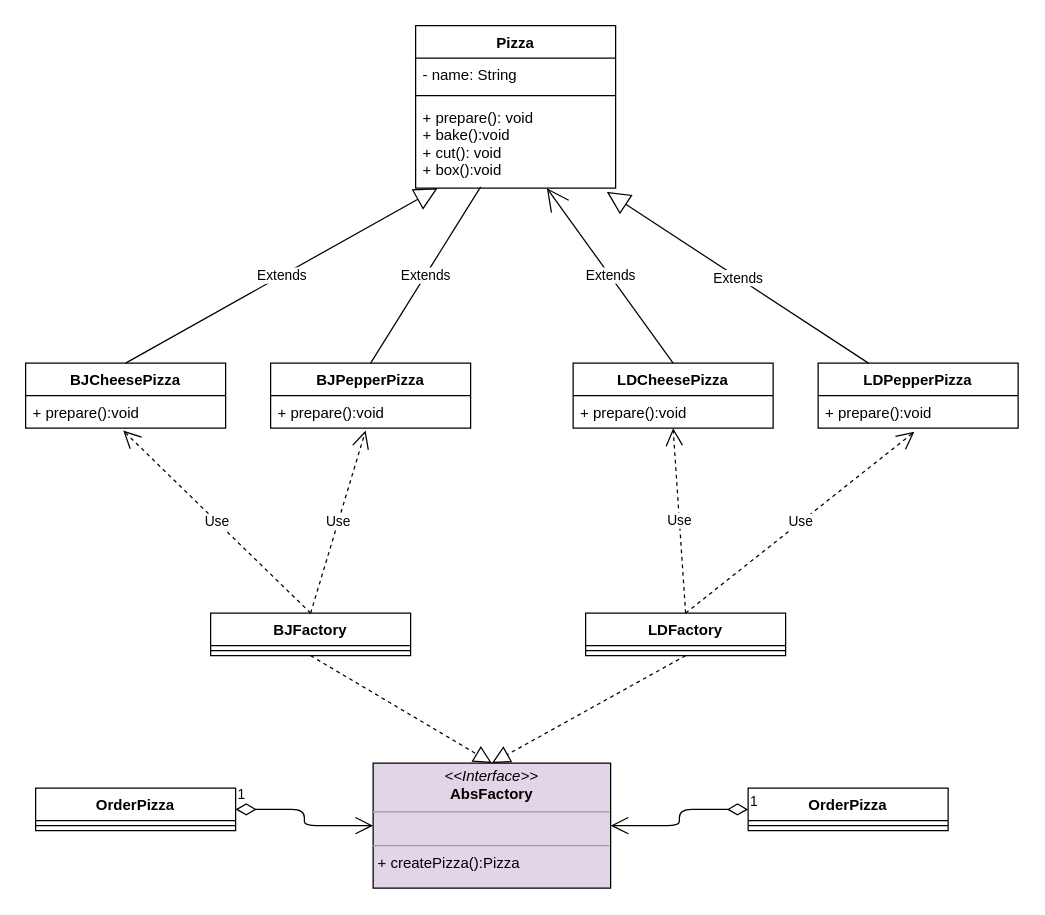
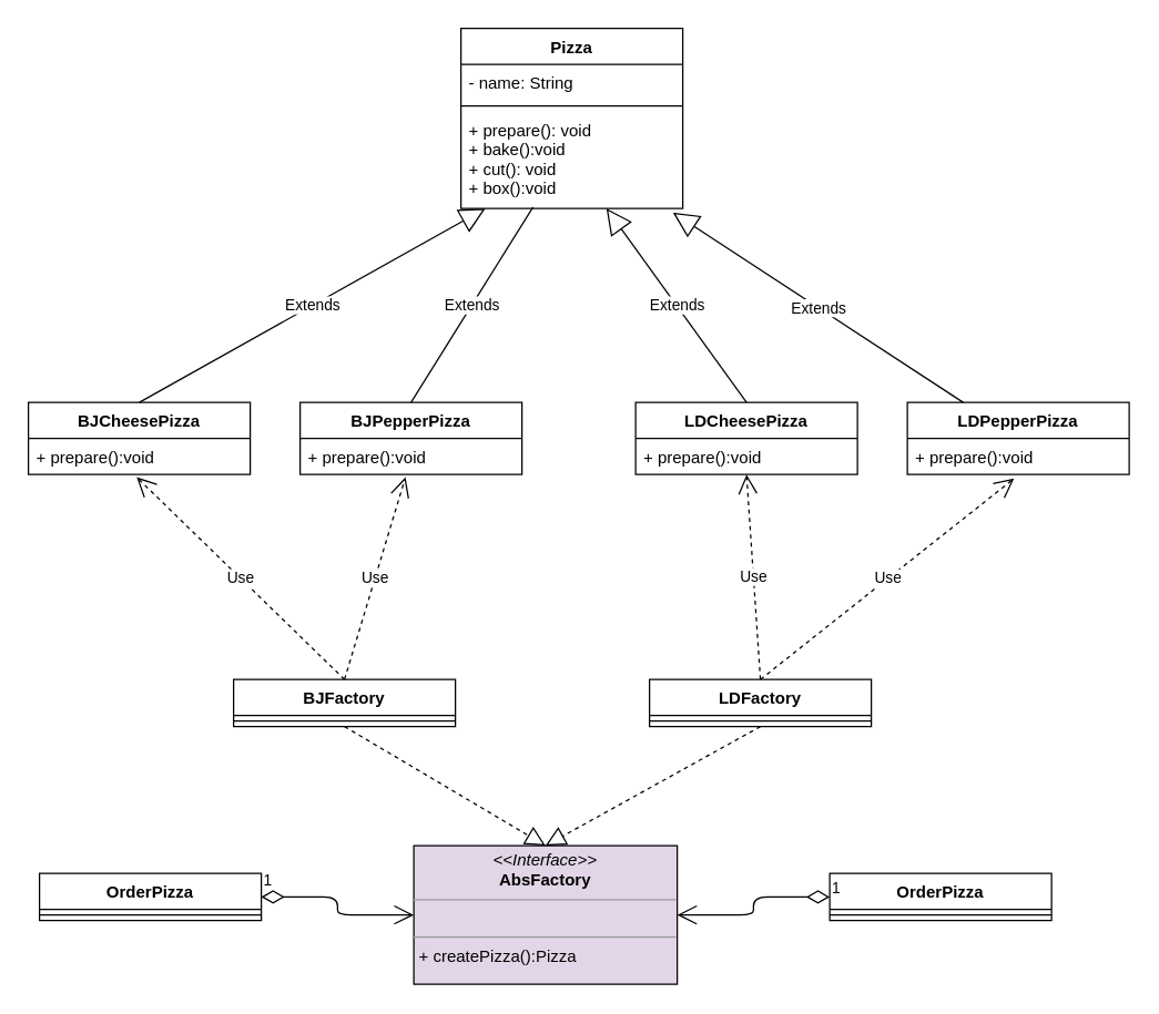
  <mxCell id="0" />
  <mxCell id="1" parent="0" />
  <mxCell id="2" value="Pizza" style="swimlane;fontStyle=1;align=center;verticalAlign=top;childLayout=stackLayout;horizontal=1;startSize=26;horizontalStack=0;resizeParent=1;resizeParentMax=0;resizeLast=0;collapsible=1;marginBottom=0;" vertex="1" parent="1"><mxGeometry x="332" y="20" width="160" height="130" as="geometry"><mxRectangle x="320" y="190" width="60" height="26" as="alternateBounds" /></mxGeometry></mxCell>
  <mxCell id="3" value="- name: String" style="text;strokeColor=none;fillColor=none;align=left;verticalAlign=top;spacingLeft=4;spacingRight=4;overflow=hidden;rotatable=0;points=[[0,0.5],[1,0.5]];portConstraint=eastwest;" vertex="1" parent="2"><mxGeometry y="26" width="160" height="26" as="geometry" /></mxCell>
  <mxCell id="4" value="" style="line;strokeWidth=1;fillColor=none;align=left;verticalAlign=middle;spacingTop=-1;spacingLeft=3;spacingRight=3;rotatable=0;labelPosition=right;points=[];portConstraint=eastwest;" vertex="1" parent="2"><mxGeometry y="52" width="160" height="8" as="geometry" /></mxCell>
  <mxCell id="5" value="+ prepare(): void&#10;+ bake():void&#10;+ cut(): void&#10;+ box():void" style="text;strokeColor=none;fillColor=none;align=left;verticalAlign=top;spacingLeft=4;spacingRight=4;overflow=hidden;rotatable=0;points=[[0,0.5],[1,0.5]];portConstraint=eastwest;" vertex="1" parent="2"><mxGeometry y="60" width="160" height="70" as="geometry" /></mxCell>
  <mxCell id="6" value="BJCheesePizza" style="swimlane;fontStyle=1;align=center;verticalAlign=top;childLayout=stackLayout;horizontal=1;startSize=26;horizontalStack=0;resizeParent=1;resizeParentMax=0;resizeLast=0;collapsible=1;marginBottom=0;" vertex="1" parent="1"><mxGeometry x="20" y="290" width="160" height="52" as="geometry" /></mxCell>
  <mxCell id="7" value="+ prepare():void" style="text;strokeColor=none;fillColor=none;align=left;verticalAlign=top;spacingLeft=4;spacingRight=4;overflow=hidden;rotatable=0;points=[[0,0.5],[1,0.5]];portConstraint=eastwest;" vertex="1" parent="6"><mxGeometry y="26" width="160" height="26" as="geometry" /></mxCell>
  <mxCell id="8" value="Extends" style="endArrow=block;endSize=16;endFill=0;html=1;exitX=0.5;exitY=0;exitDx=0;exitDy=0;" edge="1" parent="1" source="6" target="5"><mxGeometry width="160" relative="1" as="geometry"><mxPoint x="202" y="500" as="sourcePoint" /><mxPoint x="362" y="500" as="targetPoint" /></mxGeometry></mxCell>
  <mxCell id="9" value="BJPepperPizza" style="swimlane;fontStyle=1;align=center;verticalAlign=top;childLayout=stackLayout;horizontal=1;startSize=26;horizontalStack=0;resizeParent=1;resizeParentMax=0;resizeLast=0;collapsible=1;marginBottom=0;" vertex="1" parent="1"><mxGeometry x="216" y="290" width="160" height="52" as="geometry" /></mxCell>
  <mxCell id="10" value="+ prepare():void" style="text;strokeColor=none;fillColor=none;align=left;verticalAlign=top;spacingLeft=4;spacingRight=4;overflow=hidden;rotatable=0;points=[[0,0.5],[1,0.5]];portConstraint=eastwest;" vertex="1" parent="9"><mxGeometry y="26" width="160" height="26" as="geometry" /></mxCell>
  <mxCell id="11" value="Extends" style="endArrow=none;endSize=16;endFill=0;html=1;exitX=0.5;exitY=0;exitDx=0;exitDy=0;entryX=0.325;entryY=0.986;entryDx=0;entryDy=0;entryPerimeter=0;" edge="1" parent="1" source="9" target="5"><mxGeometry width="160" relative="1" as="geometry"><mxPoint x="272" y="300" as="sourcePoint" /><mxPoint x="474.703" y="150" as="targetPoint" /></mxGeometry></mxCell>
  <mxCell id="12" value="OrderPizza" style="swimlane;fontStyle=1;align=center;verticalAlign=top;childLayout=stackLayout;horizontal=1;startSize=26;horizontalStack=0;resizeParent=1;resizeParentMax=0;resizeLast=0;collapsible=1;marginBottom=0;" vertex="1" parent="1"><mxGeometry x="28" y="630" width="160" height="34" as="geometry" /></mxCell>
  <mxCell id="13" value="" style="line;strokeWidth=1;fillColor=none;align=left;verticalAlign=middle;spacingTop=-1;spacingLeft=3;spacingRight=3;rotatable=0;labelPosition=right;points=[];portConstraint=eastwest;" vertex="1" parent="12"><mxGeometry y="26" width="160" height="8" as="geometry" /></mxCell>
  <mxCell id="14" value="LDCheesePizza" style="swimlane;fontStyle=1;align=center;verticalAlign=top;childLayout=stackLayout;horizontal=1;startSize=26;horizontalStack=0;resizeParent=1;resizeParentMax=0;resizeLast=0;collapsible=1;marginBottom=0;" vertex="1" parent="1"><mxGeometry x="458" y="290" width="160" height="52" as="geometry" /></mxCell>
  <mxCell id="15" value="+ prepare():void" style="text;strokeColor=none;fillColor=none;align=left;verticalAlign=top;spacingLeft=4;spacingRight=4;overflow=hidden;rotatable=0;points=[[0,0.5],[1,0.5]];portConstraint=eastwest;" vertex="1" parent="14"><mxGeometry y="26" width="160" height="26" as="geometry" /></mxCell>
  <mxCell id="16" value="LDPepperPizza" style="swimlane;fontStyle=1;align=center;verticalAlign=top;childLayout=stackLayout;horizontal=1;startSize=26;horizontalStack=0;resizeParent=1;resizeParentMax=0;resizeLast=0;collapsible=1;marginBottom=0;" vertex="1" parent="1"><mxGeometry x="654" y="290" width="160" height="52" as="geometry" /></mxCell>
  <mxCell id="17" value="+ prepare():void" style="text;strokeColor=none;fillColor=none;align=left;verticalAlign=top;spacingLeft=4;spacingRight=4;overflow=hidden;rotatable=0;points=[[0,0.5],[1,0.5]];portConstraint=eastwest;" vertex="1" parent="16"><mxGeometry y="26" width="160" height="26" as="geometry" /></mxCell>
- <mxCell id="18" value="Extends" style="endArrow=open;endSize=16;endFill=0;html=1;exitX=0.5;exitY=0;exitDx=0;exitDy=0;entryX=0.656;entryY=1;entryDx=0;entryDy=0;entryPerimeter=0;" edge="1" parent="1" source="14" target="5"><mxGeometry width="160" relative="1" as="geometry"><mxPoint x="306" y="300" as="sourcePoint" /><mxPoint x="389.04" y="166.02" as="targetPoint" /></mxGeometry></mxCell>
+ <mxCell id="18" value="Extends" style="endArrow=block;endSize=16;endFill=0;html=1;exitX=0.5;exitY=0;exitDx=0;exitDy=0;entryX=0.656;entryY=1;entryDx=0;entryDy=0;entryPerimeter=0;" edge="1" parent="1" source="14" target="5"><mxGeometry width="160" relative="1" as="geometry"><mxPoint x="306" y="300" as="sourcePoint" /><mxPoint x="389.04" y="166.02" as="targetPoint" /></mxGeometry></mxCell>
  <mxCell id="19" value="Extends" style="endArrow=block;endSize=16;endFill=0;html=1;entryX=0.956;entryY=1.043;entryDx=0;entryDy=0;entryPerimeter=0;" edge="1" parent="1" source="16" target="5"><mxGeometry width="160" relative="1" as="geometry"><mxPoint x="316" y="310" as="sourcePoint" /><mxPoint x="399.04" y="176.02" as="targetPoint" /></mxGeometry></mxCell>
  <mxCell id="20" value="LDFactory" style="swimlane;fontStyle=1;align=center;verticalAlign=top;childLayout=stackLayout;horizontal=1;startSize=26;horizontalStack=0;resizeParent=1;resizeParentMax=0;resizeLast=0;collapsible=1;marginBottom=0;" vertex="1" parent="1"><mxGeometry x="468" y="490" width="160" height="34" as="geometry" /></mxCell>
  <mxCell id="21" value="" style="line;strokeWidth=1;fillColor=none;align=left;verticalAlign=middle;spacingTop=-1;spacingLeft=3;spacingRight=3;rotatable=0;labelPosition=right;points=[];portConstraint=eastwest;" vertex="1" parent="20"><mxGeometry y="26" width="160" height="8" as="geometry" /></mxCell>
  <mxCell id="22" value="BJFactory" style="swimlane;fontStyle=1;align=center;verticalAlign=top;childLayout=stackLayout;horizontal=1;startSize=26;horizontalStack=0;resizeParent=1;resizeParentMax=0;resizeLast=0;collapsible=1;marginBottom=0;" vertex="1" parent="1"><mxGeometry x="168" y="490" width="160" height="34" as="geometry" /></mxCell>
  <mxCell id="23" value="Use" style="endArrow=open;endSize=12;dashed=1;html=1;entryX=0.488;entryY=1.077;entryDx=0;entryDy=0;entryPerimeter=0;" edge="1" parent="22" target="7"><mxGeometry width="160" relative="1" as="geometry"><mxPoint x="80" as="sourcePoint" /><mxPoint x="240" as="targetPoint" /></mxGeometry></mxCell>
  <mxCell id="24" value="" style="line;strokeWidth=1;fillColor=none;align=left;verticalAlign=middle;spacingTop=-1;spacingLeft=3;spacingRight=3;rotatable=0;labelPosition=right;points=[];portConstraint=eastwest;" vertex="1" parent="22"><mxGeometry y="26" width="160" height="8" as="geometry" /></mxCell>
  <mxCell id="25" value="Use" style="endArrow=open;endSize=12;dashed=1;html=1;entryX=0.488;entryY=1.077;entryDx=0;entryDy=0;entryPerimeter=0;exitX=0.5;exitY=0;exitDx=0;exitDy=0;" edge="1" parent="1" source="20"><mxGeometry width="160" relative="1" as="geometry"><mxPoint x="687.92" y="488" as="sourcePoint" /><mxPoint x="538" y="342.002" as="targetPoint" /></mxGeometry></mxCell>
  <mxCell id="26" value="Use" style="endArrow=open;endSize=12;dashed=1;html=1;entryX=0.481;entryY=1.115;entryDx=0;entryDy=0;entryPerimeter=0;exitX=0.5;exitY=0;exitDx=0;exitDy=0;" edge="1" parent="1" source="20" target="17"><mxGeometry width="160" relative="1" as="geometry"><mxPoint x="558" y="500" as="sourcePoint" /><mxPoint x="548" y="352.002" as="targetPoint" /></mxGeometry></mxCell>
  <mxCell id="27" value="Use" style="endArrow=open;endSize=12;dashed=1;html=1;exitX=0.5;exitY=0;exitDx=0;exitDy=0;entryX=0.475;entryY=1.077;entryDx=0;entryDy=0;entryPerimeter=0;" edge="1" parent="1" source="22" target="10"><mxGeometry width="160" relative="1" as="geometry"><mxPoint x="558" y="500" as="sourcePoint" /><mxPoint x="308" y="390" as="targetPoint" /></mxGeometry></mxCell>
  <mxCell id="28" value="&lt;p style=&quot;margin: 0px ; margin-top: 4px ; text-align: center&quot;&gt;&lt;i&gt;&amp;lt;&amp;lt;Interface&amp;gt;&amp;gt;&lt;/i&gt;&lt;br&gt;&lt;b&gt;AbsFactory&lt;/b&gt;&lt;/p&gt;&lt;hr size=&quot;1&quot;&gt;&lt;p style=&quot;margin: 0px ; margin-left: 4px&quot;&gt;&lt;br&gt;&lt;/p&gt;&lt;hr size=&quot;1&quot;&gt;&lt;p style=&quot;margin: 0px ; margin-left: 4px&quot;&gt;+ createPizza():Pizza&lt;br&gt;&lt;/p&gt;" style="verticalAlign=top;align=left;overflow=fill;fontSize=12;fontFamily=Helvetica;html=1;fillColor=#e1d5e7;" vertex="1" parent="1"><mxGeometry x="298" y="610" width="190" height="100" as="geometry" /></mxCell>
  <mxCell id="29" value="" style="endArrow=block;dashed=1;endFill=0;endSize=12;html=1;entryX=0.5;entryY=0;entryDx=0;entryDy=0;exitX=0.5;exitY=1;exitDx=0;exitDy=0;" edge="1" parent="1" source="22" target="28"><mxGeometry width="160" relative="1" as="geometry"><mxPoint x="248" y="540" as="sourcePoint" /><mxPoint x="408" y="520" as="targetPoint" /></mxGeometry></mxCell>
  <mxCell id="30" value="" style="endArrow=block;dashed=1;endFill=0;endSize=12;html=1;exitX=0.5;exitY=1;exitDx=0;exitDy=0;entryX=0.5;entryY=0;entryDx=0;entryDy=0;" edge="1" parent="1" source="20" target="28"><mxGeometry width="160" relative="1" as="geometry"><mxPoint x="628" y="600" as="sourcePoint" /><mxPoint x="788" y="600" as="targetPoint" /></mxGeometry></mxCell>
  <mxCell id="31" value="1" style="endArrow=open;html=1;endSize=12;startArrow=diamondThin;startSize=14;startFill=0;edgeStyle=orthogonalEdgeStyle;align=left;verticalAlign=bottom;exitX=1;exitY=0.5;exitDx=0;exitDy=0;entryX=0;entryY=0.5;entryDx=0;entryDy=0;" edge="1" parent="1" source="12" target="28"><mxGeometry x="-1" y="3" relative="1" as="geometry"><mxPoint x="78" y="730" as="sourcePoint" /><mxPoint x="238" y="730" as="targetPoint" /></mxGeometry></mxCell>
  <mxCell id="32" value="OrderPizza" style="swimlane;fontStyle=1;align=center;verticalAlign=top;childLayout=stackLayout;horizontal=1;startSize=26;horizontalStack=0;resizeParent=1;resizeParentMax=0;resizeLast=0;collapsible=1;marginBottom=0;" vertex="1" parent="1"><mxGeometry x="598" y="630" width="160" height="34" as="geometry" /></mxCell>
  <mxCell id="33" value="" style="line;strokeWidth=1;fillColor=none;align=left;verticalAlign=middle;spacingTop=-1;spacingLeft=3;spacingRight=3;rotatable=0;labelPosition=right;points=[];portConstraint=eastwest;" vertex="1" parent="32"><mxGeometry y="26" width="160" height="8" as="geometry" /></mxCell>
  <mxCell id="34" value="1" style="endArrow=open;html=1;endSize=12;startArrow=diamondThin;startSize=14;startFill=0;edgeStyle=orthogonalEdgeStyle;align=left;verticalAlign=bottom;exitX=0;exitY=0.5;exitDx=0;exitDy=0;entryX=1;entryY=0.5;entryDx=0;entryDy=0;" edge="1" parent="1" source="32" target="28"><mxGeometry x="-1" y="3" relative="1" as="geometry"><mxPoint x="678" y="720" as="sourcePoint" /><mxPoint x="838" y="720" as="targetPoint" /></mxGeometry></mxCell>
